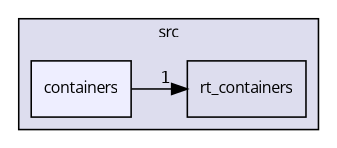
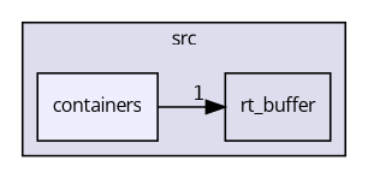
  digraph {
    compound=true
    rankdir=LR
    fontname="Open Sans"
    node [fontname="Open Sans" fontsize=10 shape=box]
-   n1 [label=rt_containers]
+   n1 [label=rt_buffer]
    n2 [fillcolor="#eeeeff" label=containers pencolor=black style=filled]
    subgraph cluster_1 {
      bgcolor="#ddddee"
      fontsize=10
      label=src
      pencolor=black
      n1
      n2
    }
    n2 -> n1 [headlabel=1 labeldistance=1.5 labelfontname=Helvetica labelfontsize=10 fontname="Open Sans"]
  }
